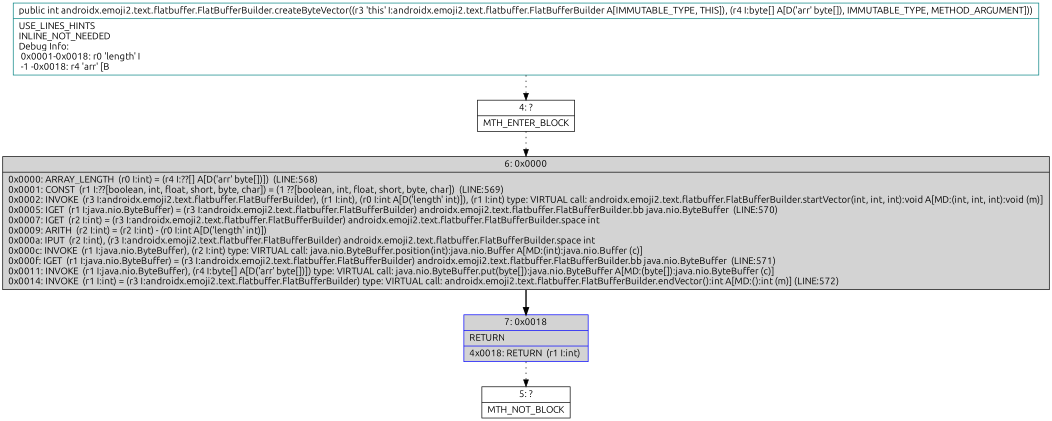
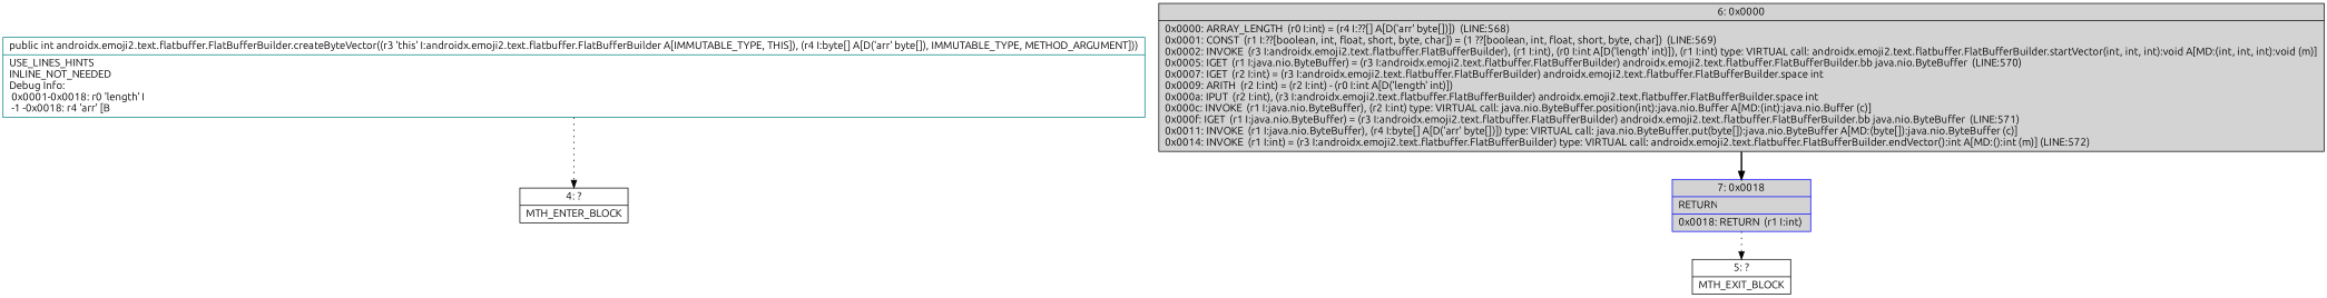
  digraph {
    fontname=Ubuntu
    node [color=black fillcolor=white fontname=Ubuntu shape=record style=filled]
    edge [fontname=Ubuntu style=dotted]
    n1 [label="{4\:\ ?|MTH_ENTER_BLOCK\l}"]
    n2 [fillcolor=lightgrey label="{6\:\ 0x0000|0x0000: ARRAY_LENGTH  (r0 I:int) = (r4 I:??[] A[D('arr' byte[])])  (LINE:568)\l0x0001: CONST  (r1 I:??[boolean, int, float, short, byte, char]) = (1 ??[boolean, int, float, short, byte, char])  (LINE:569)\l0x0002: INVOKE  (r3 I:androidx.emoji2.text.flatbuffer.FlatBufferBuilder), (r1 I:int), (r0 I:int A[D('length' int)]), (r1 I:int) type: VIRTUAL call: androidx.emoji2.text.flatbuffer.FlatBufferBuilder.startVector(int, int, int):void A[MD:(int, int, int):void (m)]\l0x0005: IGET  (r1 I:java.nio.ByteBuffer) = (r3 I:androidx.emoji2.text.flatbuffer.FlatBufferBuilder) androidx.emoji2.text.flatbuffer.FlatBufferBuilder.bb java.nio.ByteBuffer  (LINE:570)\l0x0007: IGET  (r2 I:int) = (r3 I:androidx.emoji2.text.flatbuffer.FlatBufferBuilder) androidx.emoji2.text.flatbuffer.FlatBufferBuilder.space int \l0x0009: ARITH  (r2 I:int) = (r2 I:int) \- (r0 I:int A[D('length' int)]) \l0x000a: IPUT  (r2 I:int), (r3 I:androidx.emoji2.text.flatbuffer.FlatBufferBuilder) androidx.emoji2.text.flatbuffer.FlatBufferBuilder.space int \l0x000c: INVOKE  (r1 I:java.nio.ByteBuffer), (r2 I:int) type: VIRTUAL call: java.nio.ByteBuffer.position(int):java.nio.Buffer A[MD:(int):java.nio.Buffer (c)]\l0x000f: IGET  (r1 I:java.nio.ByteBuffer) = (r3 I:androidx.emoji2.text.flatbuffer.FlatBufferBuilder) androidx.emoji2.text.flatbuffer.FlatBufferBuilder.bb java.nio.ByteBuffer  (LINE:571)\l0x0011: INVOKE  (r1 I:java.nio.ByteBuffer), (r4 I:byte[] A[D('arr' byte[])]) type: VIRTUAL call: java.nio.ByteBuffer.put(byte[]):java.nio.ByteBuffer A[MD:(byte[]):java.nio.ByteBuffer (c)]\l0x0014: INVOKE  (r1 I:int) = (r3 I:androidx.emoji2.text.flatbuffer.FlatBufferBuilder) type: VIRTUAL call: androidx.emoji2.text.flatbuffer.FlatBufferBuilder.endVector():int A[MD:():int (m)] (LINE:572)\l}"]
-   n3 [color=blue fillcolor=lightgrey label="{7\:\ 0x0018|RETURN\l|4x0018: RETURN  (r1 I:int) \l}"]
-   n4 [label="{5\:\ ?|MTH_NOT_BLOCK\l}"]
+   n3 [color=blue fillcolor=lightgrey label="{7\:\ 0x0018|RETURN\l|0x0018: RETURN  (r1 I:int) \l}"]
+   n4 [label="{5\:\ ?|MTH_EXIT_BLOCK\l}"]
    n5 [color=teal label="{public int androidx.emoji2.text.flatbuffer.FlatBufferBuilder.createByteVector((r3 'this' I:androidx.emoji2.text.flatbuffer.FlatBufferBuilder A[IMMUTABLE_TYPE, THIS]), (r4 I:byte[] A[D('arr' byte[]), IMMUTABLE_TYPE, METHOD_ARGUMENT]))  | USE_LINES_HINTS\lINLINE_NOT_NEEDED\lDebug Info:\l  0x0001\-0x0018: r0 'length' I\l  \-1 \-0x0018: r4 'arr' [B\l}"]
-   n1 -> n2
    n2 -> n3 [style=bold]
    n3 -> n4
    n5 -> n1
  }
